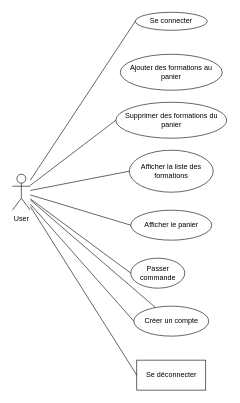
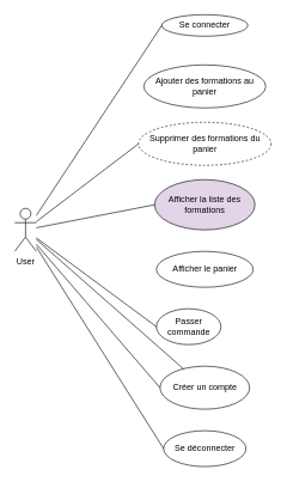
  <mxCell id="0" />
  <mxCell id="1" parent="0" />
  <mxCell id="2" value="User" style="shape=umlActor;verticalLabelPosition=bottom;verticalAlign=top;html=1;" vertex="1" parent="1"><mxGeometry x="20" y="290" width="30" height="60" as="geometry" /></mxCell>
  <mxCell id="3" value="Ajouter des formations au panier" style="ellipse;whiteSpace=wrap;html=1;" vertex="1" parent="1"><mxGeometry x="200" y="90" width="170" height="60" as="geometry" /></mxCell>
- <mxCell id="4" value="Supprimer des formations du panier" style="ellipse;whiteSpace=wrap;html=1;" vertex="1" parent="1"><mxGeometry x="192.5" y="170" width="185" height="60" as="geometry" /></mxCell>
- <mxCell id="5" value="Afficher la liste des formations" style="ellipse;whiteSpace=wrap;html=1;" vertex="1" parent="1"><mxGeometry x="215" y="250" width="140" height="70" as="geometry" /></mxCell>
+ <mxCell id="4" value="Supprimer des formations du panier" style="ellipse;whiteSpace=wrap;html=1;dashed=1;" vertex="1" parent="1"><mxGeometry x="192.5" y="170" width="185" height="60" as="geometry" /></mxCell>
+ <mxCell id="5" value="Afficher la liste des formations" style="ellipse;whiteSpace=wrap;html=1;fillColor=#e1d5e7;" vertex="1" parent="1"><mxGeometry x="215" y="250" width="140" height="70" as="geometry" /></mxCell>
  <mxCell id="6" value="Afficher le panier" style="ellipse;whiteSpace=wrap;html=1;" vertex="1" parent="1"><mxGeometry x="217.5" y="350" width="135" height="50" as="geometry" /></mxCell>
  <mxCell id="7" value="Passer commande" style="ellipse;whiteSpace=wrap;html=1;" vertex="1" parent="1"><mxGeometry x="217.5" y="430" width="90" height="50" as="geometry" /></mxCell>
- <mxCell id="8" value="Créer un compte" style="ellipse;whiteSpace=wrap;html=1;" vertex="1" parent="1"><mxGeometry x="222.5" y="510" width="125" height="50" as="geometry" /></mxCell>
+ <mxCell id="8" value="Créer un compte" style="ellipse;whiteSpace=wrap;html=1;" vertex="1" parent="1"><mxGeometry x="222.5" y="510" width="125" height="60" as="geometry" /></mxCell>
  <mxCell id="9" value="Se connecter" style="ellipse;whiteSpace=wrap;html=1;" vertex="1" parent="1"><mxGeometry x="225" y="20" width="120" height="30" as="geometry" /></mxCell>
  <mxCell id="10" value="" style="endArrow=none;html=1;rounded=0;entryX=0;entryY=0.5;entryDx=0;entryDy=0;" edge="1" parent="1" target="9"><mxGeometry width="50" height="50" relative="1" as="geometry"><mxPoint x="50" y="300" as="sourcePoint" /><mxPoint x="330" y="310" as="targetPoint" /></mxGeometry></mxCell>
  <mxCell id="11" value="" style="endArrow=none;html=1;rounded=0;" edge="1" parent="1" source="2" target="8"><mxGeometry width="50" height="50" relative="1" as="geometry"><mxPoint x="50" y="320" as="sourcePoint" /><mxPoint x="100" y="270" as="targetPoint" /></mxGeometry></mxCell>
  <mxCell id="12" value="" style="endArrow=none;html=1;rounded=0;entryX=0;entryY=0.5;entryDx=0;entryDy=0;" edge="1" parent="1" source="2" target="4"><mxGeometry width="50" height="50" relative="1" as="geometry"><mxPoint x="280" y="360" as="sourcePoint" /><mxPoint x="330" y="310" as="targetPoint" /></mxGeometry></mxCell>
  <mxCell id="13" value="" style="endArrow=none;html=1;rounded=0;entryX=0;entryY=0.5;entryDx=0;entryDy=0;" edge="1" parent="1" source="2" target="5"><mxGeometry width="50" height="50" relative="1" as="geometry"><mxPoint x="280" y="360" as="sourcePoint" /><mxPoint x="330" y="310" as="targetPoint" /></mxGeometry></mxCell>
- <mxCell id="14" value="" style="endArrow=none;html=1;rounded=0;entryX=0;entryY=0.5;entryDx=0;entryDy=0;" edge="1" parent="1" source="2" target="6"><mxGeometry width="50" height="50" relative="1" as="geometry"><mxPoint x="280" y="360" as="sourcePoint" /><mxPoint x="330" y="310" as="targetPoint" /></mxGeometry></mxCell>
  <mxCell id="15" value="" style="endArrow=none;html=1;rounded=0;entryX=0;entryY=0.5;entryDx=0;entryDy=0;" edge="1" parent="1" source="2" target="7"><mxGeometry width="50" height="50" relative="1" as="geometry"><mxPoint x="280" y="360" as="sourcePoint" /><mxPoint x="330" y="310" as="targetPoint" /></mxGeometry></mxCell>
  <mxCell id="16" value="" style="endArrow=none;html=1;rounded=0;entryX=0;entryY=0.5;entryDx=0;entryDy=0;" edge="1" parent="1" target="8"><mxGeometry width="50" height="50" relative="1" as="geometry"><mxPoint x="50" y="340" as="sourcePoint" /><mxPoint x="330" y="310" as="targetPoint" /></mxGeometry></mxCell>
- <mxCell id="17" value="Se déconnecter" style="whiteSpace=wrap;html=1;rounded=0;" vertex="1" parent="1"><mxGeometry x="227.5" y="600" width="115" height="50" as="geometry" /></mxCell>
+ <mxCell id="17" value="Se déconnecter" style="ellipse;whiteSpace=wrap;html=1;" vertex="1" parent="1"><mxGeometry x="227.5" y="600" width="115" height="50" as="geometry" /></mxCell>
  <mxCell id="18" value="" style="endArrow=none;html=1;rounded=0;entryX=0;entryY=0.5;entryDx=0;entryDy=0;" edge="1" parent="1" source="2" target="17"><mxGeometry width="50" height="50" relative="1" as="geometry"><mxPoint x="280" y="360" as="sourcePoint" /><mxPoint x="330" y="310" as="targetPoint" /></mxGeometry></mxCell>
